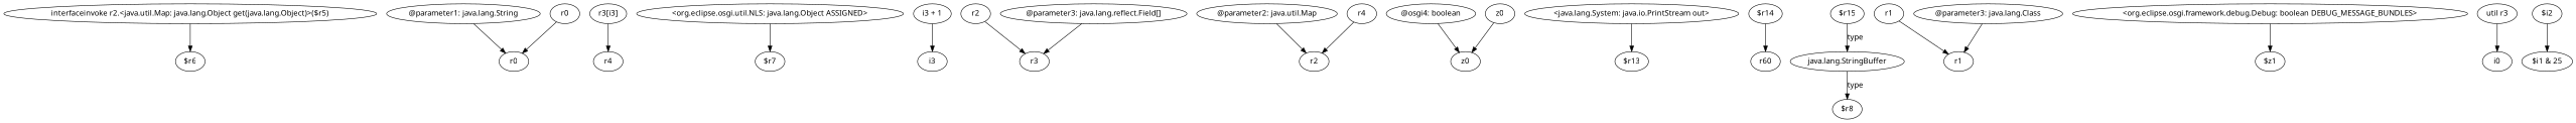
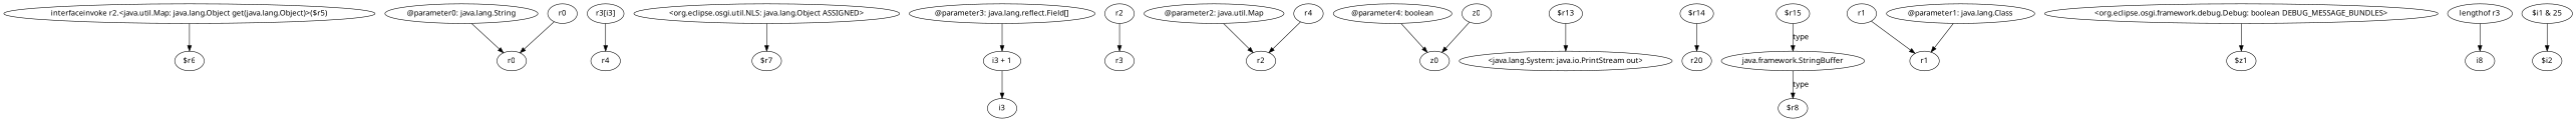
  digraph {
    fontname="Noto Sans"
    node [fontname="Noto Sans"]
    edge [fontname="Noto Sans"]
    n1 [label="interfaceinvoke r2.<java.util.Map: java.lang.Object get(java.lang.Object)>($r5)"]
    n2 [label="$r6"]
-   n3 [label="@parameter1: java.lang.String"]
+   n3 [label="@parameter0: java.lang.String"]
    n4 [label=r0]
    n5 [label="r3[i3]"]
    n6 [label=r4]
    n7 [label="<org.eclipse.osgi.util.NLS: java.lang.Object ASSIGNED>"]
    n8 [label="$r7"]
    n9 [label=r0]
    n10 [label=i3]
    n11 [label=r2]
    n12 [label=r3]
    n13 [label="@parameter2: java.util.Map"]
    n14 [label=r2]
-   n15 [label="@osgi4: boolean"]
+   n15 [label="@parameter4: boolean"]
    n16 [label=z0]
    n17 [label="@parameter3: java.lang.reflect.Field[]"]
    n18 [label="<java.lang.System: java.io.PrintStream out>"]
    n19 [label="$r13"]
-   n20 [label=r60]
+   n20 [label=r20]
    n21 [label="$r14"]
-   n22 [label="java.lang.StringBuffer"]
+   n22 [label="java.framework.StringBuffer"]
    n23 [label="$r8"]
    n24 [label="$r15"]
    n25 [label=r1]
    n26 [label=r1]
    n27 [label=z0]
-   n28 [label="@parameter3: java.lang.Class"]
+   n28 [label="@parameter1: java.lang.Class"]
    n29 [label="<org.eclipse.osgi.framework.debug.Debug: boolean DEBUG_MESSAGE_BUNDLES>"]
    n30 [label="$z1"]
-   n31 [label="util r3"]
-   n32 [label=i0]
+   n31 [label="lengthof r3"]
+   n32 [label=i8]
    n33 [label="$i1 & 25"]
    n34 [label="$i2"]
    n35 [label=r4]
    n36 [label="i3 + 1"]
    n1 -> n2
    n3 -> n4
    n5 -> n6
    n7 -> n8
    n9 -> n4
    n11 -> n12
    n13 -> n14
    n15 -> n16
-   n17 -> n12
-   n18 -> n19
+   n17 -> n36
+   n19 -> n18
    n21 -> n20
    n22 -> n23 [label=type]
    n24 -> n22 [label=type]
    n25 -> n26
    n27 -> n16
    n28 -> n26
    n29 -> n30
    n31 -> n32
-   n34 -> n33
+   n33 -> n34
    n35 -> n14
    n36 -> n10
  }
